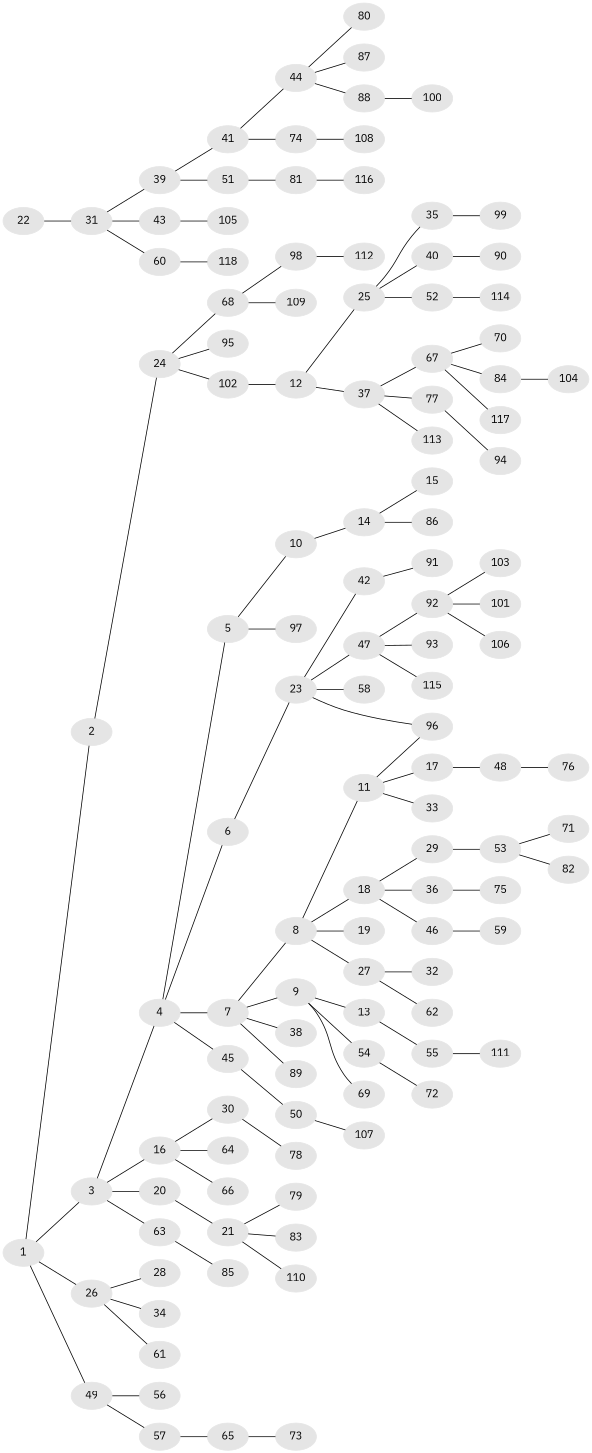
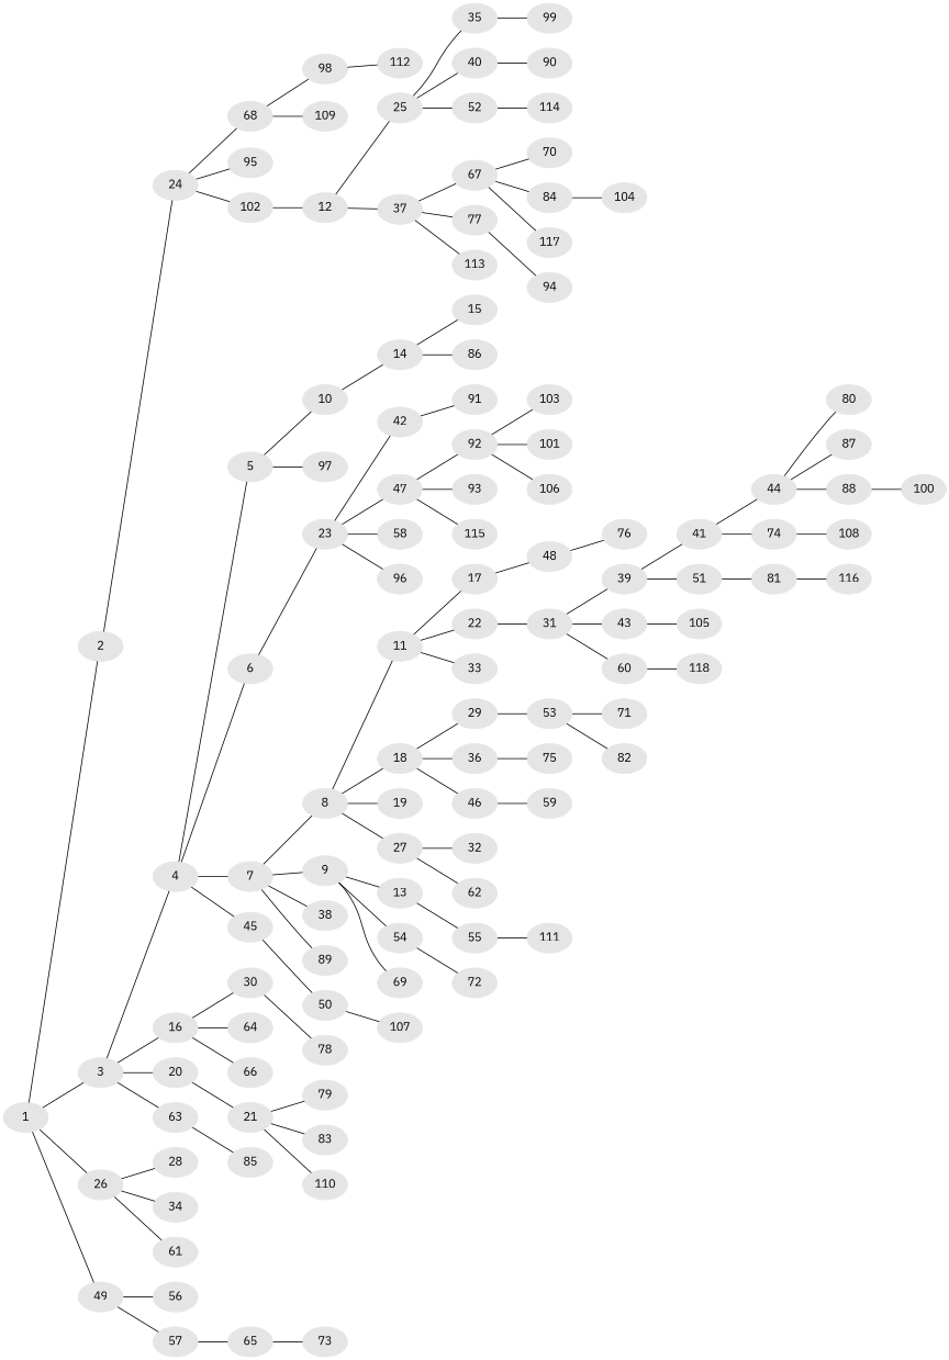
  graph {
    fontname="IBM Plex Sans"
    rankdir=LR
    node [color=gray90 fontname="IBM Plex Sans" style=filled]
    edge [fontname="IBM Plex Sans"]
    1
    2
    3
    26
    49
    24
    4
    16
    20
    63
    28
    34
    61
    56
    57
    68
    95
    102
    5
    6
    7
    45
    30
    64
    66
    21
    85
    10
    97
    23
    8
    9
    38
    89
    50
    14
    12
    25
    37
    42
    47
    58
    96
    11
    18
    19
    27
    13
    54
    69
    17
    22
    33
    29
    36
    46
    32
    62
    55
    72
    15
    86
    48
    31
    35
    40
    52
    67
    77
    113
    111
    78
    76
    53
    75
    59
    79
    83
    110
    39
    43
    60
    91
    92
    93
    115
    98
    109
    99
    90
    114
    71
    82
    41
    51
    105
    118
    70
    84
    117
    94
    44
    74
    81
    80
    87
    88
    108
    100
    107
    103
    101
    106
    65
    116
    73
    104
    112
    1 -- 2
    1 -- 3
    1 -- 26
    1 -- 49
    2 -- 24
    3 -- 4
    3 -- 16
    3 -- 20
    3 -- 63
    26 -- 28
    26 -- 34
    26 -- 61
    49 -- 56
    49 -- 57
    24 -- 68
    24 -- 95
    24 -- 102
    4 -- 5
    4 -- 6
    4 -- 7
    4 -- 45
    16 -- 30
    16 -- 64
    16 -- 66
    20 -- 21
    63 -- 85
    57 -- 65
    68 -- 98
    68 -- 109
    102 -- 12
    5 -- 10
    5 -- 97
    6 -- 23
    7 -- 8
    7 -- 9
    7 -- 38
    7 -- 89
    45 -- 50
    30 -- 78
    21 -- 79
    21 -- 83
    21 -- 110
    10 -- 14
    23 -- 42
    23 -- 47
    23 -- 58
    23 -- 96
    8 -- 11
    8 -- 18
    8 -- 19
    8 -- 27
    9 -- 13
    9 -- 54
    9 -- 69
    50 -- 107
    14 -- 15
    14 -- 86
    12 -- 25
    12 -- 37
    25 -- 35
    25 -- 40
    25 -- 52
    37 -- 67
    37 -- 77
    37 -- 113
    42 -- 91
    47 -- 92
    47 -- 93
    47 -- 115
    11 -- 17
-   11 -- 96
+   11 -- 22
    11 -- 33
    18 -- 29
    18 -- 36
    18 -- 46
    27 -- 32
    27 -- 62
    13 -- 55
    54 -- 72
    17 -- 48
    22 -- 31
    29 -- 53
    36 -- 75
    46 -- 59
    55 -- 111
    48 -- 76
    31 -- 39
    31 -- 43
    31 -- 60
    35 -- 99
    40 -- 90
    52 -- 114
    67 -- 70
    67 -- 84
    67 -- 117
    77 -- 94
    53 -- 71
    53 -- 82
    39 -- 41
    39 -- 51
    43 -- 105
    60 -- 118
    92 -- 103
    92 -- 101
    92 -- 106
    98 -- 112
    41 -- 44
    41 -- 74
    51 -- 81
    84 -- 104
    44 -- 80
    44 -- 87
    44 -- 88
    74 -- 108
    81 -- 116
    88 -- 100
    65 -- 73
  }
